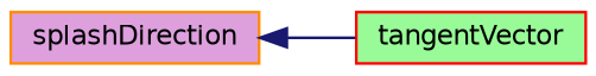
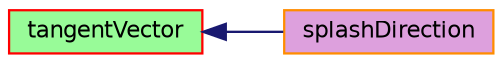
  digraph {
    rankdir=LR
    node [fontname=Helvetica fontsize=10 shape=record style=filled]
    n1 [color=darkorange fillcolor=plum fontcolor=black height=0.2 label=splashDirection width=0.4]
    n2 [color=red height=0.2 label=tangentVector width=0.4 fillcolor=palegreen]
-   n1 -> n2 [color=midnightblue dir=back fontname=Helvetica fontsize=10 labelfontname=Helvetica labelfontsize=10 style=solid]
+   n2 -> n1 [color=midnightblue dir=back fontname=Helvetica fontsize=10 labelfontname=Helvetica labelfontsize=10 style=solid]
  }
